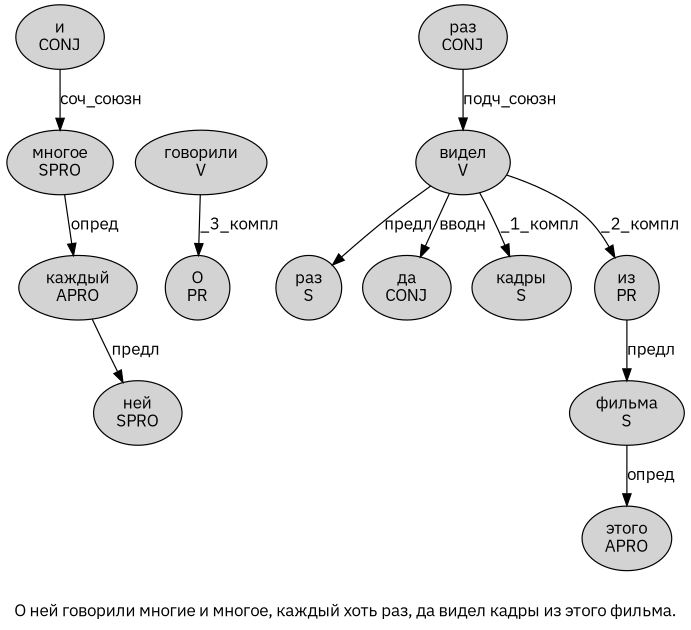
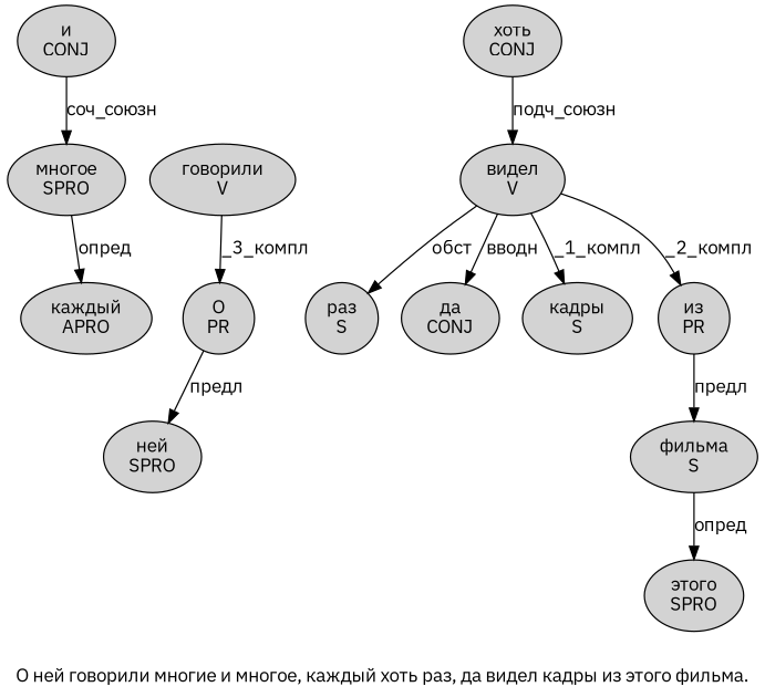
  digraph {
    fontname="IBM Plex Sans"
    label="О ней говорили многие и многое, каждый хоть раз, да видел кадры из этого фильма."
    node [fillcolor=lightgray fontname="IBM Plex Sans" penwidth=1 shape=ellipse style=filled]
    edge [fontname="IBM Plex Sans"]
    n1 [label="О\nPR"]
    n2 [label="ней\nSPRO"]
    n3 [label="говорили\nV"]
    n4 [label="и\nCONJ"]
    n5 [label="многое\nSPRO"]
    n6 [label="каждый\nAPRO"]
-   n7 [label="раз\nCONJ"]
+   n7 [label="хоть\nCONJ"]
    n8 [label="видел\nV"]
    n9 [label="раз\nS"]
    n10 [label="да\nCONJ"]
    n11 [label="кадры\nS"]
    n12 [label="из\nPR"]
    n13 [label="фильма\nS"]
-   n14 [label="этого\nAPRO"]
-   n6 -> n2 [label="предл"]
+   n14 [label="этого\nSPRO"]
+   n1 -> n2 [label="предл"]
    n3 -> n1 [label="_3_компл"]
    n4 -> n5 [label="соч_союзн"]
    n5 -> n6 [label="опред"]
    n7 -> n8 [label="подч_союзн"]
-   n8 -> n9 [label="предл"]
+   n8 -> n9 [label="обст"]
    n8 -> n10 [label="вводн"]
    n8 -> n11 [label="_1_компл"]
    n8 -> n12 [label="_2_компл"]
    n12 -> n13 [label="предл"]
    n13 -> n14 [label="опред"]
  }
